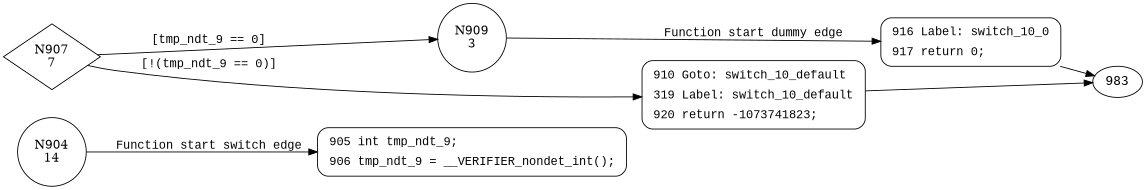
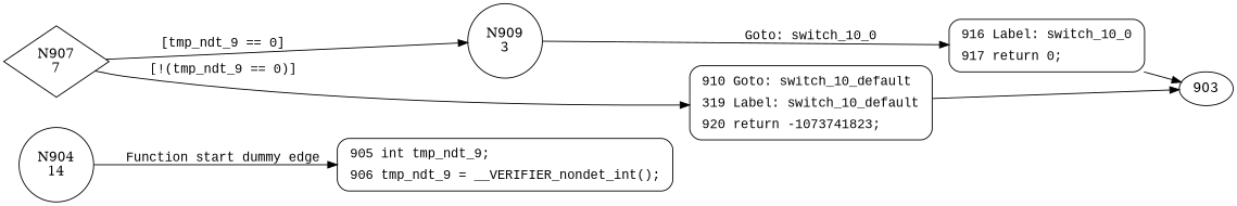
  digraph {
    rankdir=LR
    node [shape=Mrecord]
    edge [fontname="Courier New"]
    n1 [label="N904\n14" shape=circle]
    n2 [fillcolor=white fontname="Courier New" label=<<table border="0" cellborder="0" cellpadding="3" bgcolor="white"><tr><td align="right">905</td><td align="left">int tmp_ndt_9;</td></tr><tr><td align="right">906</td><td align="left">tmp_ndt_9 = __VERIFIER_nondet_int();</td></tr></table>> penwidth=1 style="filled,bold"]
    n3 [label="N907\n7" shape=diamond]
    n4 [label="N909\n3" shape=circle]
    n5 [fillcolor=white fontname="Courier New" label=<<table border="0" cellborder="0" cellpadding="3" bgcolor="white"><tr><td align="right">910</td><td align="left">Goto: switch_10_default</td></tr><tr><td align="right">319</td><td align="left">Label: switch_10_default</td></tr><tr><td align="right">920</td><td align="left">return -1073741823;</td></tr></table>> penwidth=1 style="filled,bold"]
    n6 [fillcolor=white fontname="Courier New" label=<<table border="0" cellborder="0" cellpadding="3" bgcolor="white"><tr><td align="right">916</td><td align="left">Label: switch_10_0</td></tr><tr><td align="right">917</td><td align="left">return 0;</td></tr></table>> penwidth=1 style="filled,bold"]
-   903 [label=983 shape=""]
-   n1 -> n2 [label="Function start switch edge"]
+   903 [shape=""]
+   n1 -> n2 [label="Function start dummy edge"]
    n3 -> n4 [label="[tmp_ndt_9 == 0]"]
    n3 -> n5 [label="[!(tmp_ndt_9 == 0)]"]
-   n4 -> n6 [label="Function start dummy edge"]
+   n4 -> n6 [label="Goto: switch_10_0"]
    n5 -> 903 [fontname=""]
    n6 -> 903 [fontname=""]
  }
